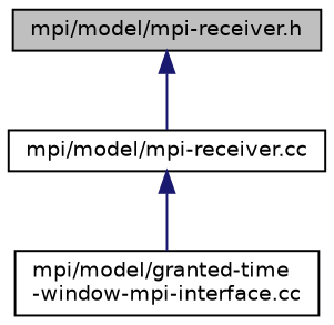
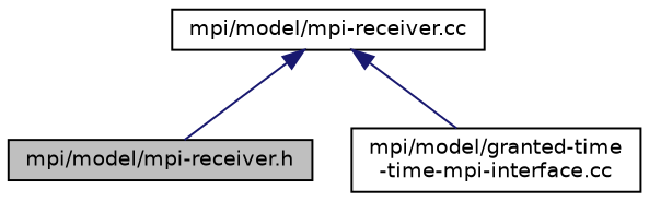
  digraph {
    node [color=black fillcolor=white fontname=Helvetica fontsize=10 shape=record style=filled]
    edge [color=midnightblue dir=back fontname=Helvetica fontsize=10 labelfontname=Helvetica labelfontsize=10 style=solid]
    n1 [fillcolor=grey75 fontcolor=black height=0.2 label="mpi/model/mpi-receiver.h" width=0.4]
    n2 [height=0.2 label="mpi/model/mpi-receiver.cc" width=0.4]
-   n3 [height=0.2 label="mpi/model/granted-time\l-window-mpi-interface.cc" width=0.4]
-   n1 -> n2
+   n3 [height=0.2 label="mpi/model/granted-time\l-time-mpi-interface.cc" width=0.4]
+   n2 -> n1
    n2 -> n3
  }
